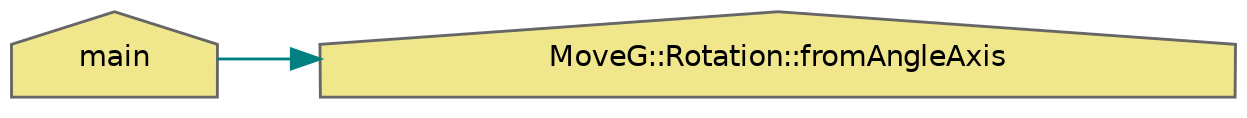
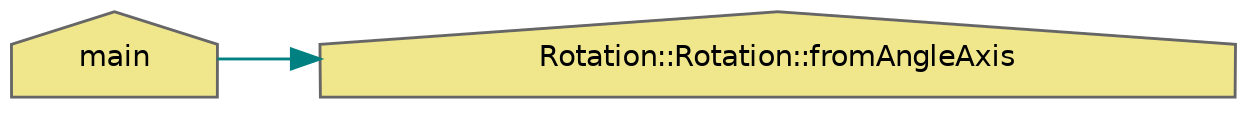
  digraph {
    rankdir=RL
    node [fillcolor=khaki fontname=Helvetica fontsize=10 shape=house style=filled]
-   n1 [color=gray40 fontcolor=black height=0.2 label="MoveG::Rotation::fromAngleAxis" width=0.4]
+   n1 [color=gray40 fontcolor=black height=0.2 label="Rotation::Rotation::fromAngleAxis" width=0.4]
    n2 [color=grey40 height=0.2 label=main width=0.4]
    n1 -> n2 [color=teal dir=back fontname=Helvetica fontsize=10 labelfontname=Helvetica labelfontsize=10 style=solid]
  }
